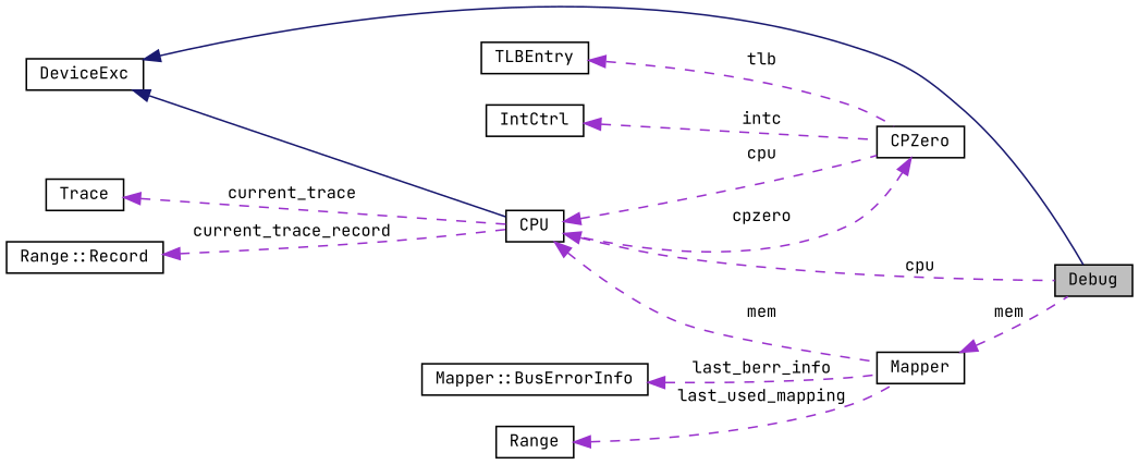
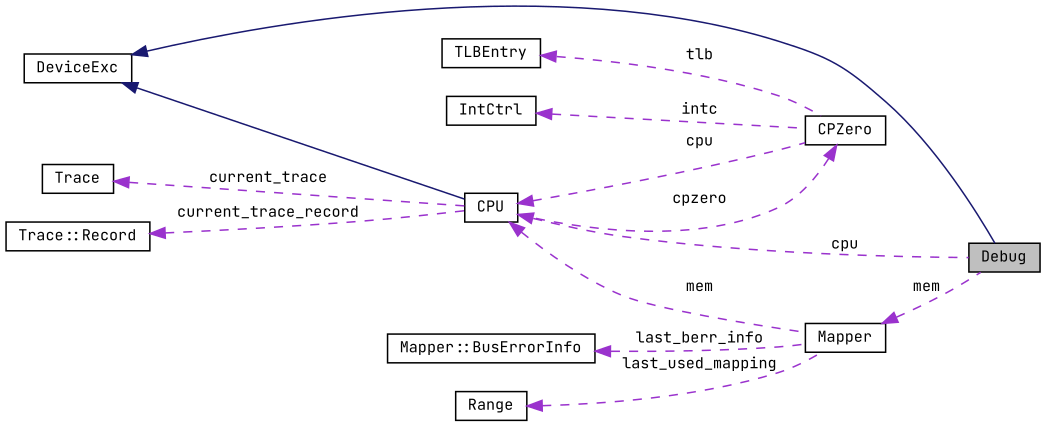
  digraph {
    fontname="JetBrains Mono"
    rankdir=LR
    node [color=black fillcolor=white fontname="JetBrains Mono" fontsize=10 shape=record style=filled]
    edge [color=darkorchid3 dir=back fontname="JetBrains Mono" fontsize=10 labelfontname=FreeSans labelfontsize=10 style=dashed]
    n1 [fillcolor=grey75 fontcolor=black height=0.2 label=Debug width=0.4]
    n2 [height=0.2 label=DeviceExc width=0.4]
    n3 [height=0.2 label=CPU width=0.4]
    n4 [height=0.2 label=CPZero width=0.4]
    n5 [height=0.2 label=Mapper width=0.4]
    n6 [height=0.2 label="Mapper::BusErrorInfo" width=0.4]
    n7 [height=0.2 label=Trace width=0.4]
    n8 [height=0.2 label=IntCtrl width=0.4]
    n9 [height=0.2 label=TLBEntry width=0.4]
    n10 [height=0.2 label=Range width=0.4]
-   n11 [height=0.2 label="Range::Record" width=0.4]
+   n11 [height=0.2 label="Trace::Record" width=0.4]
    n2 -> n1 [color=midnightblue style=solid]
    n2 -> n3 [color=midnightblue style=solid]
    n3 -> n1 [label=cpu]
    n3 -> n4 [label=cpu]
    n3 -> n5 [label=mem]
    n4 -> n3 [label=cpzero]
    n5 -> n1 [label=mem]
    n6 -> n5 [label=last_berr_info]
    n7 -> n3 [label=current_trace]
    n8 -> n4 [label=intc]
    n9 -> n4 [label=tlb]
    n10 -> n5 [label=last_used_mapping]
    n11 -> n3 [label=current_trace_record]
  }
